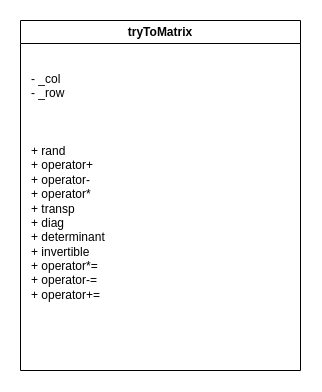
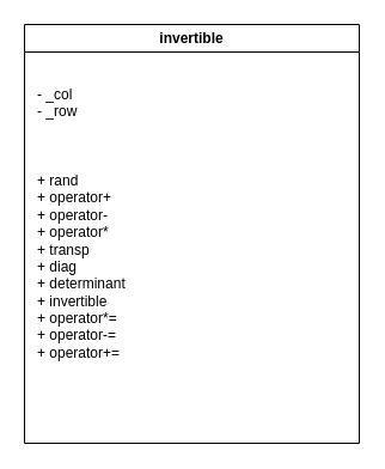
  <mxCell id="0" />
  <mxCell id="1" parent="0" />
- <mxCell id="2" value="tryToMatrix" style="swimlane;whiteSpace=wrap" parent="1" vertex="1"><mxGeometry x="20" y="20" width="280" height="350" as="geometry" /></mxCell>
+ <mxCell id="2" value="invertible" style="swimlane;whiteSpace=wrap" parent="1" vertex="1"><mxGeometry x="20" y="20" width="280" height="350" as="geometry" /></mxCell>
  <mxCell id="3" value="- _col&lt;br&gt;- _row&lt;br&gt;&lt;br&gt;&lt;br&gt;&lt;br&gt;+ rand&lt;br&gt;+ operator+&lt;br&gt;+ operator-&lt;br&gt;+ operator*&lt;br&gt;+ transp&lt;br&gt;+ diag&lt;br&gt;+ determinant&lt;br&gt;+ invertible&lt;br&gt;+ operator*=&lt;br&gt;+ operator-=&lt;br&gt;+ operator+=" style="text;html=1;resizable=0;points=[];autosize=1;align=left;verticalAlign=top;spacingTop=-4;" vertex="1" parent="1"><mxGeometry x="29" y="69" width="90" height="230" as="geometry" /></mxCell>
